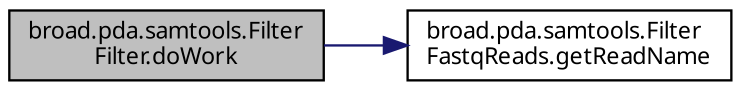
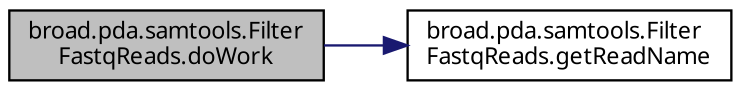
  digraph {
    rankdir=LR
    fontname="Noto Sans"
    node [color=black fontname="Noto Sans" fontsize=10 shape=record style=filled]
-   n1 [fillcolor=grey75 fontcolor=black height=0.2 label="broad.pda.samtools.Filter\lFilter.doWork" width=0.4]
+   n1 [fillcolor=grey75 fontcolor=black height=0.2 label="broad.pda.samtools.Filter\lFastqReads.doWork" width=0.4]
    n2 [fillcolor=white height=0.2 label="broad.pda.samtools.Filter\lFastqReads.getReadName" width=0.4]
    n1 -> n2 [color=midnightblue fontname="Noto Sans" fontsize=10 labelfontname=Helvetica labelfontsize=10 style=solid]
  }
